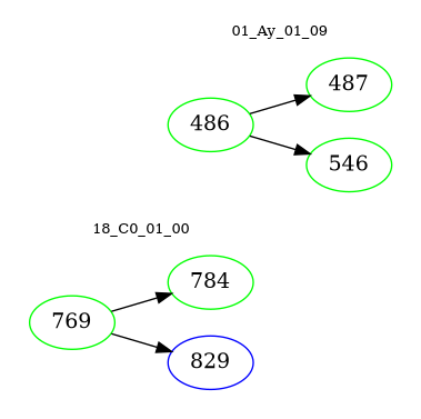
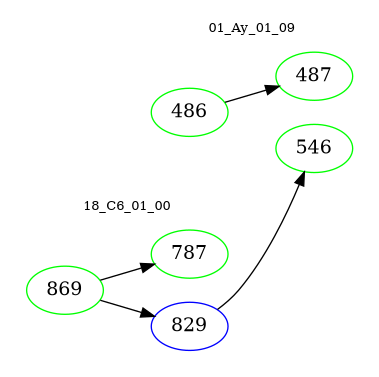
  digraph {
    rankdir=LR
    node [color=green]
    edge [color=black]
    n1 [label=486]
    n2 [label=487]
    n3 [label=546]
-   n4 [label=769]
+   n4 [label=869]
    n5 [color=blue label=829]
-   n6 [label=784]
+   n6 [label=787]
    subgraph cluster_1 {
      color=white
      fontsize=10
      label="01_Ay_01_09"
      n1
      n2
      n3
    }
    subgraph cluster_2 {
      color=white
      fontsize=10
-     label="18_C0_01_00"
+     label="18_C6_01_00"
      n4
      n5
      n6
    }
    n1 -> n2
-   n1 -> n3
+   n5 -> n3
    n4 -> n5
    n4 -> n6
  }
